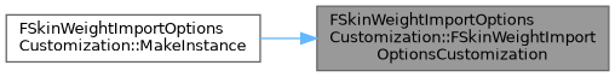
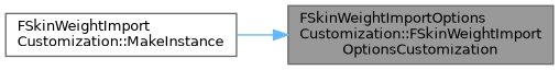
  digraph {
    rankdir=RL
    node [fontname=Helvetica fontsize=10 shape=box style=filled]
    n1 [color=gray40 fillcolor=grey60 fontcolor=black height=0.2 label="FSkinWeightImportOptions\lCustomization::FSkinWeightImport\lOptionsCustomization" width=0.4]
-   n2 [color=grey40 fillcolor=white height=0.2 label="FSkinWeightImportOptions\lCustomization::MakeInstance" width=0.4]
+   n2 [color=grey40 fillcolor=white height=0.2 label="FSkinWeightImport\lCustomization::MakeInstance" width=0.4]
    n1 -> n2 [color=steelblue1 dir=back fontname=Helvetica fontsize=10 labelfontname=Helvetica labelfontsize=10 style=solid]
  }
